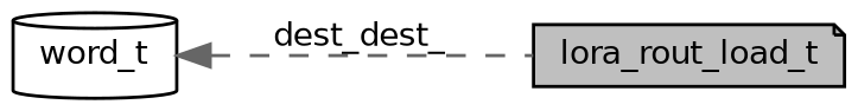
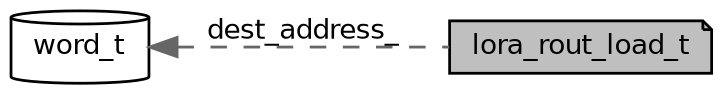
  digraph {
    rankdir=LR
    fontname="DejaVu Sans"
    node [color=black fontname="DejaVu Sans" fontsize=10 style=filled]
    n1 [fillcolor=grey75 fontcolor=black height=0.2 label=lora_rout_load_t shape=note width=0.4]
    n2 [fillcolor=white height=0.2 label=word_t shape=cylinder width=0.4]
-   n2 -> n1 [color=gray40 dir=back fontname="DejaVu Sans" fontsize=10 label=" dest_dest_" labelfontname=Helvetica labelfontsize=10 style=dashed]
+   n2 -> n1 [color=gray40 dir=back fontname="DejaVu Sans" fontsize=10 label=" dest_address_" labelfontname=Helvetica labelfontsize=10 style=dashed]
  }
